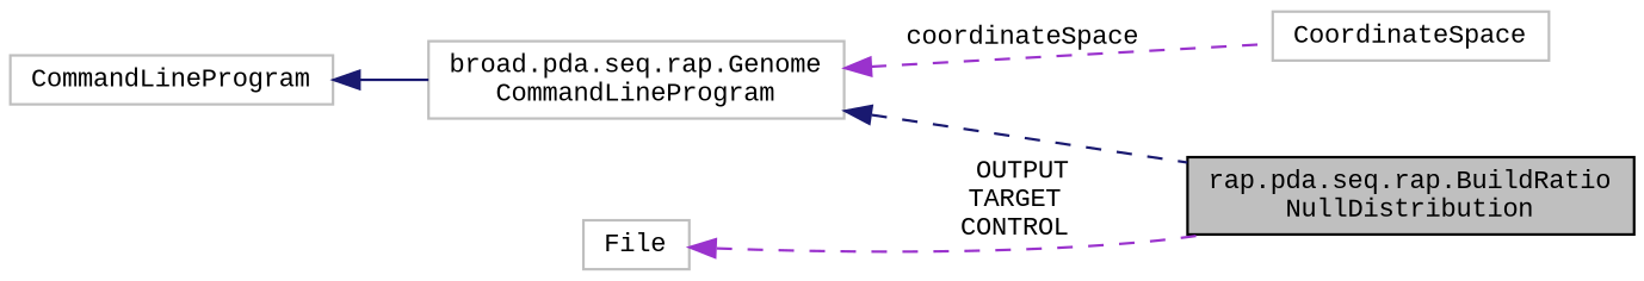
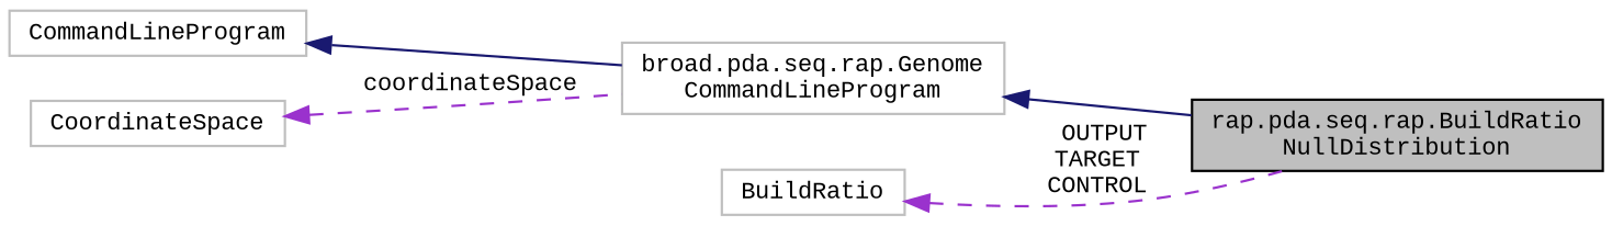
  digraph {
    fontname="Liberation Mono"
    rankdir=LR
    node [color=grey75 fillcolor=white fontname="Liberation Mono" fontsize=10 shape=record style=filled]
    edge [color=midnightblue dir=back fontname="Liberation Mono" fontsize=10 labelfontname=Helvetica labelfontsize=10 style=solid]
    n1 [color=black fillcolor=grey75 fontcolor=black height=0.2 label="rap.pda.seq.rap.BuildRatio\lNullDistribution" width=0.4]
    n2 [height=0.2 label="broad.pda.seq.rap.Genome\lCommandLineProgram" width=0.4]
    n3 [height=0.2 label=CommandLineProgram width=0.4]
    n4 [height=0.2 label=CoordinateSpace width=0.4]
-   n5 [height=0.2 label=File width=0.4]
-   n2 -> n1 [style=dashed]
+   n5 [height=0.2 label=BuildRatio width=0.4]
+   n2 -> n1
    n3 -> n2
-   n2 -> n4 [color=darkorchid3 label=" coordinateSpace" style=dashed]
+   n4 -> n2 [color=darkorchid3 label=" coordinateSpace" style=dashed]
    n5 -> n1 [color=darkorchid3 label=" OUTPUT\nTARGET\nCONTROL" style=dashed]
  }
